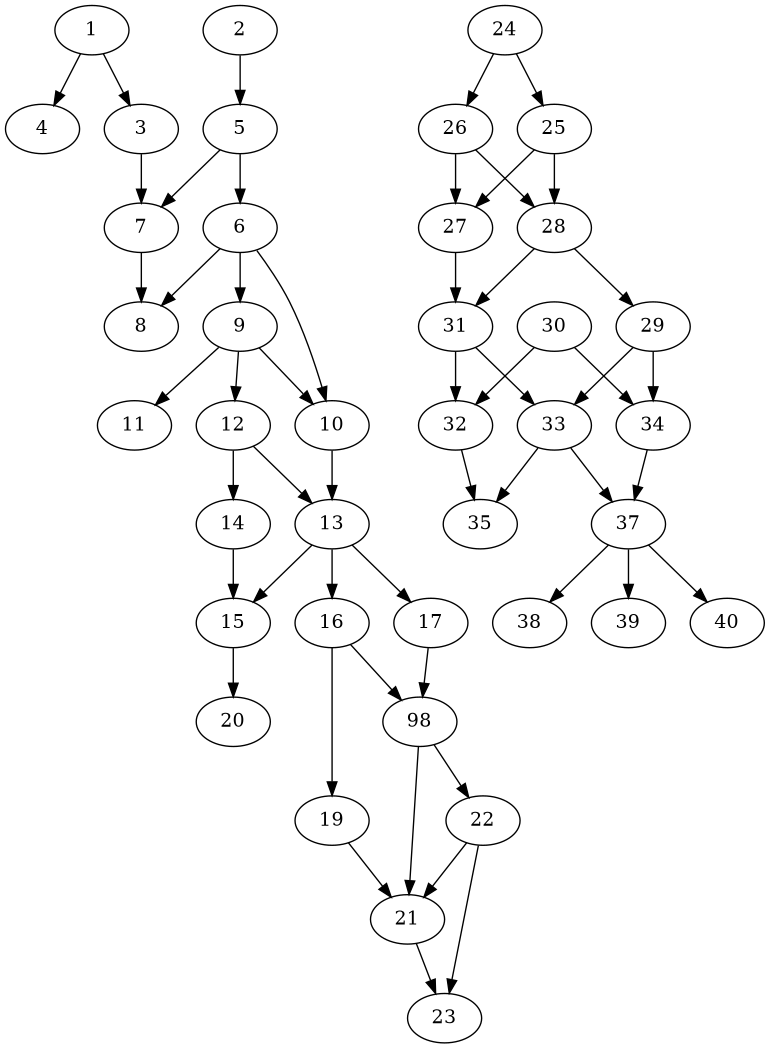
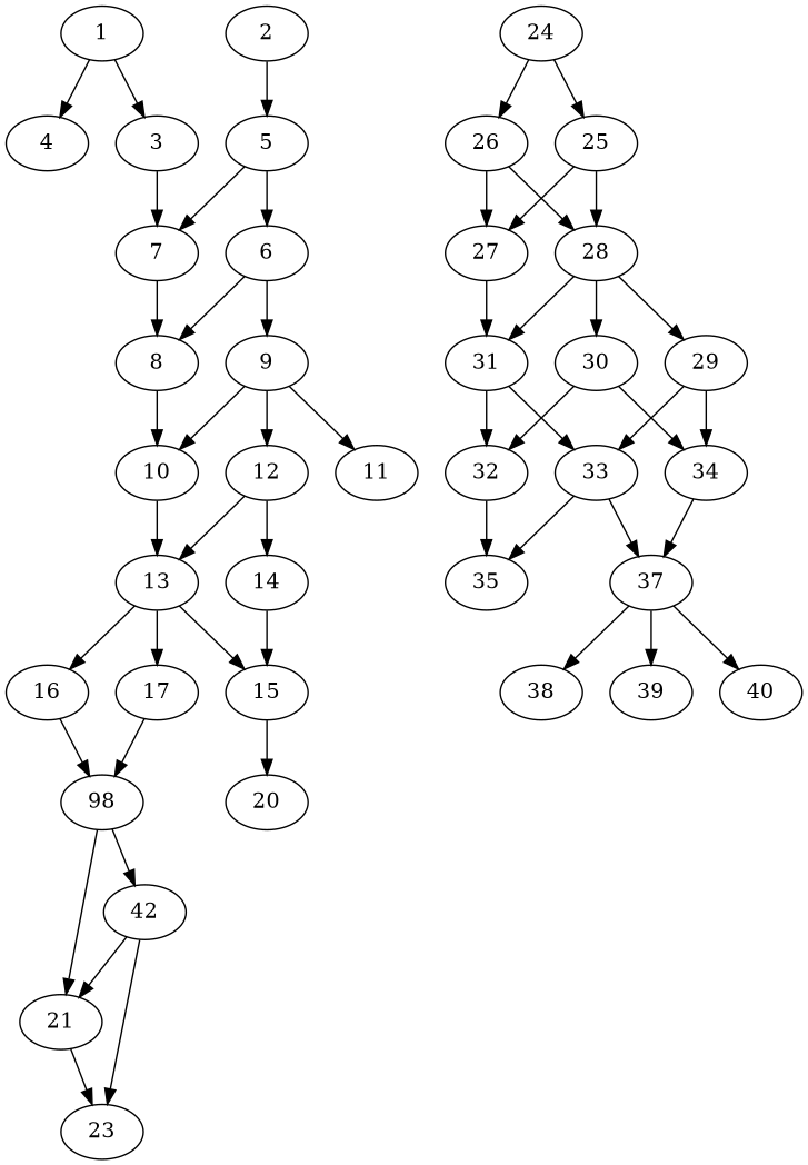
  digraph {
    node [alpha=0.17]
    1 [expect_size=46262272]
    3 [alpha=0.02 expect_size=16746496]
    4 [alpha=0.10 expect_size=17818624]
    7 [alpha=0.05 expect_size=6493184]
    8 [alpha=0.13 expect_size=34832384]
    2 [alpha=0.15 expect_size=47468544]
    5 [alpha=0.13 expect_size=18270208]
    6 [alpha=0.00 expect_size=41082880]
    9 [alpha=0.00 expect_size=44611584]
    10 [alpha=0.19 expect_size=31412224]
    11 [expect_size=15724544]
    12 [alpha=0.02 expect_size=8094720]
    13 [alpha=0.07 expect_size=44359680]
    14 [expect_size=48320512]
    15 [alpha=0.06 expect_size=24451072]
    16 [alpha=0.12 expect_size=8782848]
    17 [alpha=0.10 expect_size=9224192]
    20 [expect_size=50610176]
    n19 [alpha=0.19 expect_size=20449280 label=98]
-   19 [alpha=0.13 expect_size=49996800]
    21 [alpha=0.18 expect_size=49030144]
-   22 [expect_size=42204160]
+   22 [expect_size=42204160 label=42]
    23 [alpha=0.01 expect_size=46406656]
    24 [alpha=0.11 expect_size=16799744]
    26 [alpha=0.16 expect_size=24094720]
    25 [alpha=0.06 expect_size=9090048]
    27 [alpha=0.06 expect_size=6081536]
    28 [alpha=0.09 expect_size=28580864]
    31 [alpha=0.16 expect_size=49381376]
    29 [alpha=0.09 expect_size=27025408]
    30 [alpha=0.00 expect_size=10010624]
    33 [alpha=0.05 expect_size=37893120]
    32 [alpha=0.12 expect_size=44600320]
    34 [expect_size=40762368]
    35 [alpha=0.16 expect_size=18599936]
    37 [alpha=0.00 expect_size=21289984]
    38 [alpha=0.10 expect_size=36047872]
    39 [alpha=0.18 expect_size=11111424]
    40 [alpha=0.05 expect_size=33036288]
    1 -> 3
    1 -> 4
    3 -> 7
    7 -> 8
-   6 -> 10
+   8 -> 10
    2 -> 5
    5 -> 7
    5 -> 6
    6 -> 8
    6 -> 9
    9 -> 10
    9 -> 11
    9 -> 12
    10 -> 13
    12 -> 13
    12 -> 14
    13 -> 15
    13 -> 16
    13 -> 17
    14 -> 15
    15 -> 20
    16 -> n19
-   16 -> 19
    17 -> n19
    n19 -> 21
    n19 -> 22
-   19 -> 21
    21 -> 23
    22 -> 21
    22 -> 23
    24 -> 26
    24 -> 25
    26 -> 27
    26 -> 28
    25 -> 27
    25 -> 28
    27 -> 31
    28 -> 31
    28 -> 29
+   28 -> 30
    31 -> 33
    31 -> 32
    29 -> 33
    29 -> 34
    30 -> 32
    30 -> 34
    33 -> 35
    33 -> 37
    32 -> 35
    34 -> 37
    37 -> 38
    37 -> 39
    37 -> 40
  }
